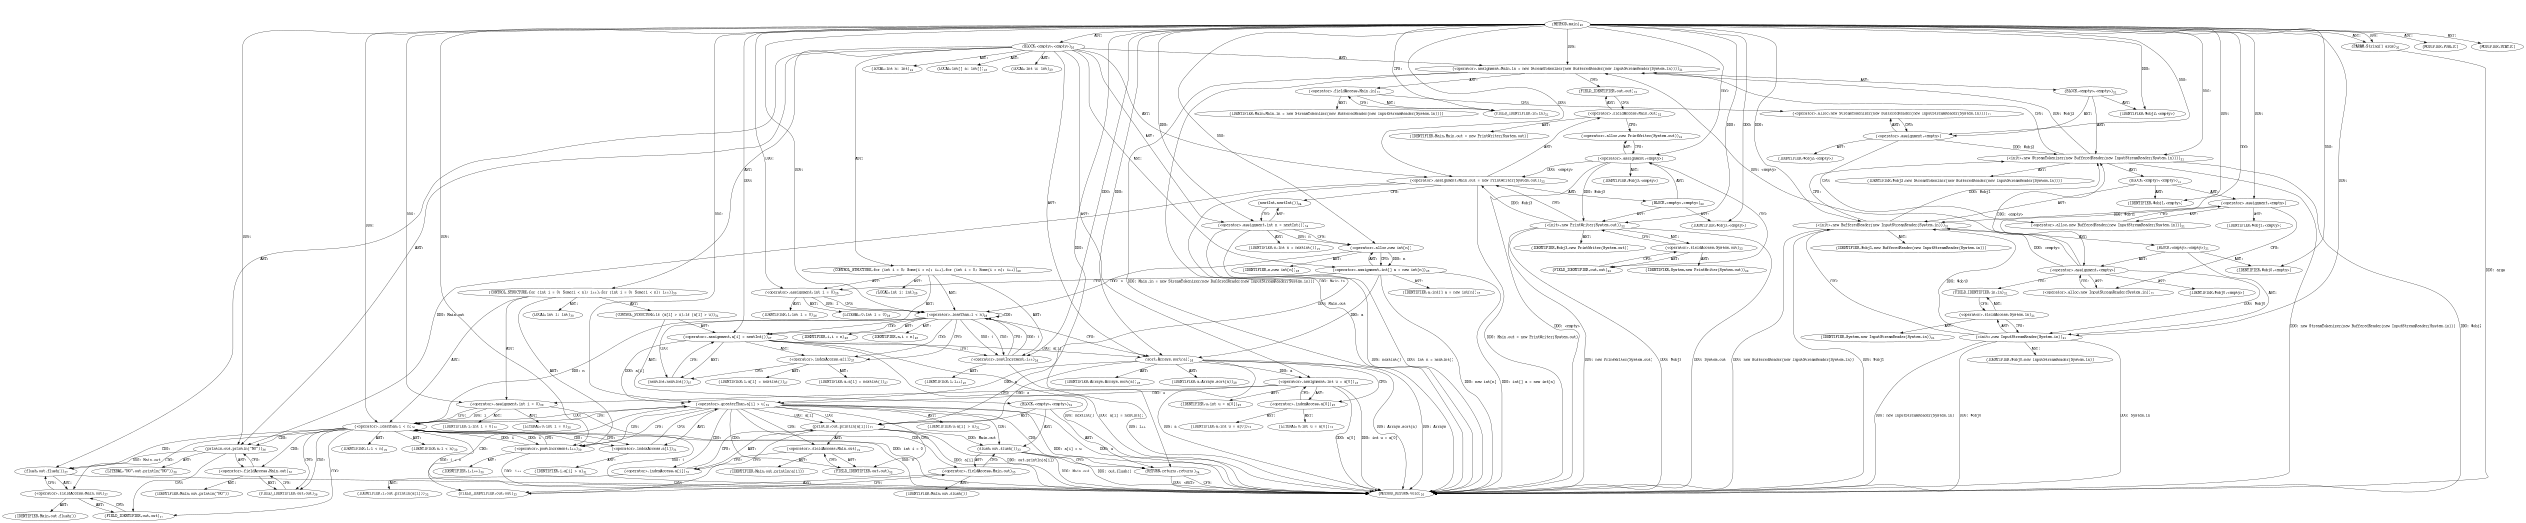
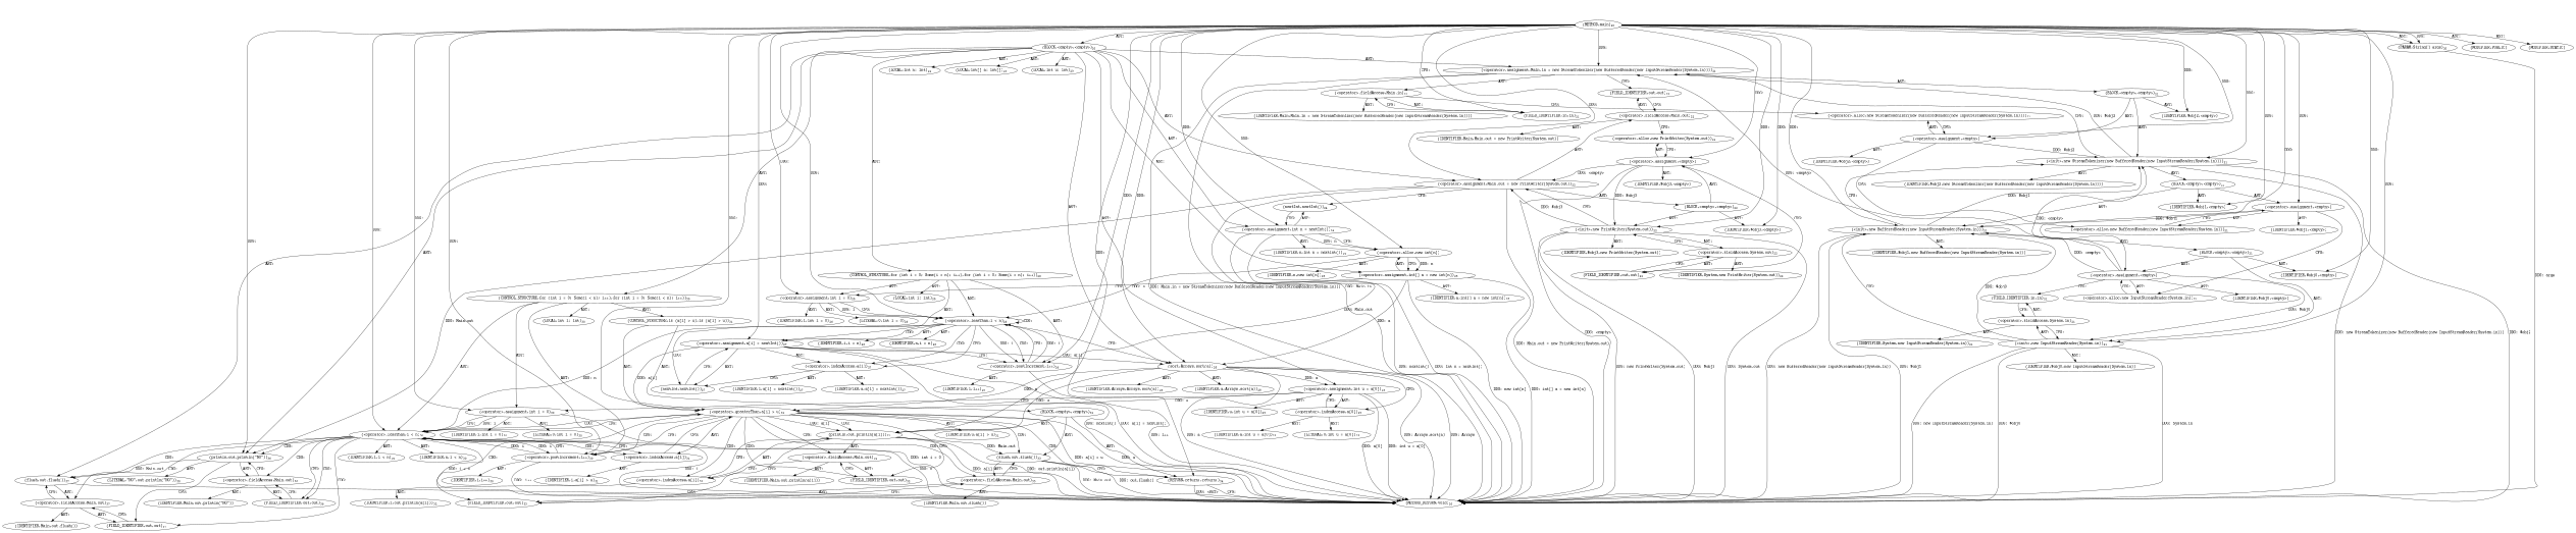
  digraph {
    fontname="Courier Prime"
    node [fontname="Courier Prime"]
    edge [fontname="Courier Prime"]
    n1 [label=<(METHOD,main)<SUB>20</SUB>>]
    n2 [label=<(PARAM,String[] args)<SUB>20</SUB>>]
    n3 [label=<(BLOCK,&lt;empty&gt;,&lt;empty&gt;)<SUB>20</SUB>>]
    n4 [label=<(&lt;operator&gt;.assignment,Main.in = new StreamTokenizer(new BufferedReader(new InputStreamReader(System.in))))<SUB>21</SUB>>]
    n5 [label=<(FIELD_IDENTIFIER,in,in)<SUB>21</SUB>>]
    n6 [label=<(&lt;operator&gt;.assignment,&lt;empty&gt;)>]
    n7 [label=<(&lt;init&gt;,new StreamTokenizer(new BufferedReader(new InputStreamReader(System.in))))<SUB>21</SUB>>]
    n8 [label=<(&lt;operator&gt;.assignment,&lt;empty&gt;)>]
    n9 [label=<(&lt;init&gt;,new BufferedReader(new InputStreamReader(System.in)))<SUB>21</SUB>>]
    n10 [label=<(&lt;operator&gt;.assignment,&lt;empty&gt;)>]
    n11 [label=<(&lt;init&gt;,new InputStreamReader(System.in))<SUB>21</SUB>>]
    n12 [label=<(IDENTIFIER,$obj0,&lt;empty&gt;)>]
    n13 [label=<(IDENTIFIER,$obj1,&lt;empty&gt;)>]
    n14 [label=<(IDENTIFIER,$obj2,&lt;empty&gt;)>]
    n15 [label=<(&lt;operator&gt;.assignment,Main.out = new PrintWriter(System.out))<SUB>22</SUB>>]
    n16 [label=<(&lt;operator&gt;.assignment,&lt;empty&gt;)>]
    n17 [label=<(&lt;init&gt;,new PrintWriter(System.out))<SUB>22</SUB>>]
    n18 [label=<(IDENTIFIER,$obj3,&lt;empty&gt;)>]
    n19 [label=<(&lt;operator&gt;.assignment,int n = nextInt())<SUB>24</SUB>>]
    n20 [label=<(&lt;operator&gt;.alloc,new int[n])>]
    n21 [label=<(&lt;operator&gt;.assignment,int i = 0)<SUB>26</SUB>>]
    n22 [label=<(&lt;operator&gt;.lessThan,i &lt; n)<SUB>26</SUB>>]
    n23 [label=<(&lt;operator&gt;.postIncrement,i++)<SUB>26</SUB>>]
    n24 [label=<(&lt;operator&gt;.assignment,a[i] = nextInt())<SUB>27</SUB>>]
    n25 [label=<(sort,Arrays.sort(a))<SUB>28</SUB>>]
    n26 [label=<(&lt;operator&gt;.assignment,int i = 0)<SUB>30</SUB>>]
    n27 [label=<(&lt;operator&gt;.lessThan,i &lt; n)<SUB>30</SUB>>]
    n28 [label=<(&lt;operator&gt;.postIncrement,i++)<SUB>30</SUB>>]
    n29 [label=<(&lt;operator&gt;.greaterThan,a[i] &gt; u)<SUB>31</SUB>>]
    n30 [label=<(RETURN,return;,return;)<SUB>34</SUB>>]
    n31 [label=<(println,out.println(&quot;NO&quot;))<SUB>36</SUB>>]
    n32 [label=<(MODIFIER,PUBLIC)>]
    n33 [label=<(MODIFIER,STATIC)>]
    n34 [label=<(METHOD_RETURN,void)<SUB>20</SUB>>]
    n35 [label=<(LOCAL,int n: int)<SUB>24</SUB>>]
    n36 [label=<(LOCAL,int[] a: int[])<SUB>25</SUB>>]
    n37 [label=<(&lt;operator&gt;.assignment,int[] a = new int[n])<SUB>25</SUB>>]
    n38 [label=<(CONTROL_STRUCTURE,for (int i = 0; Some(i &lt; n); i++),for (int i = 0; Some(i &lt; n); i++))<SUB>26</SUB>>]
    n39 [label=<(LOCAL,int u: int)<SUB>29</SUB>>]
    n40 [label=<(&lt;operator&gt;.assignment,int u = a[0])<SUB>29</SUB>>]
    n41 [label=<(CONTROL_STRUCTURE,for (int i = 0; Some(i &lt; n); i++),for (int i = 0; Some(i &lt; n); i++))<SUB>30</SUB>>]
    n42 [label=<(flush,out.flush())<SUB>37</SUB>>]
    n43 [label=<(&lt;operator&gt;.fieldAccess,Main.in)<SUB>21</SUB>>]
    n44 [label=<(BLOCK,&lt;empty&gt;,&lt;empty&gt;)<SUB>21</SUB>>]
    n45 [label=<(FIELD_IDENTIFIER,out,out)<SUB>22</SUB>>]
    n46 [label=<(&lt;operator&gt;.alloc,new StreamTokenizer(new BufferedReader(new InputStreamReader(System.in))))<SUB>21</SUB>>]
    n47 [label=<(IDENTIFIER,$obj2,&lt;empty&gt;)>]
    n48 [label=<(&lt;operator&gt;.alloc,new BufferedReader(new InputStreamReader(System.in)))<SUB>21</SUB>>]
    n49 [label=<(IDENTIFIER,$obj2,new StreamTokenizer(new BufferedReader(new InputStreamReader(System.in))))>]
    n50 [label=<(BLOCK,&lt;empty&gt;,&lt;empty&gt;)<SUB>21</SUB>>]
    n51 [label=<(IDENTIFIER,$obj1,&lt;empty&gt;)>]
    n52 [label=<(&lt;operator&gt;.alloc,new InputStreamReader(System.in))<SUB>21</SUB>>]
    n53 [label=<(IDENTIFIER,$obj1,new BufferedReader(new InputStreamReader(System.in)))>]
    n54 [label=<(BLOCK,&lt;empty&gt;,&lt;empty&gt;)<SUB>21</SUB>>]
    n55 [label=<(IDENTIFIER,$obj0,&lt;empty&gt;)>]
    n56 [label=<(FIELD_IDENTIFIER,in,in)<SUB>21</SUB>>]
    n57 [label=<(IDENTIFIER,$obj0,new InputStreamReader(System.in))>]
    n58 [label=<(&lt;operator&gt;.fieldAccess,System.in)<SUB>21</SUB>>]
    n59 [label=<(&lt;operator&gt;.fieldAccess,Main.out)<SUB>22</SUB>>]
    n60 [label=<(BLOCK,&lt;empty&gt;,&lt;empty&gt;)<SUB>22</SUB>>]
    n61 [label=<(nextInt,nextInt())<SUB>24</SUB>>]
    n62 [label=<(println,out.println(a[i]))<SUB>32</SUB>>]
    n63 [label=<(&lt;operator&gt;.alloc,new PrintWriter(System.out))<SUB>22</SUB>>]
    n64 [label=<(IDENTIFIER,$obj3,&lt;empty&gt;)>]
    n65 [label=<(FIELD_IDENTIFIER,out,out)<SUB>22</SUB>>]
    n66 [label=<(IDENTIFIER,$obj3,new PrintWriter(System.out))>]
    n67 [label=<(&lt;operator&gt;.fieldAccess,System.out)<SUB>22</SUB>>]
    n68 [label=<(IDENTIFIER,n,int n = nextInt())<SUB>24</SUB>>]
    n69 [label=<(IDENTIFIER,n,new int[n])<SUB>25</SUB>>]
    n70 [label=<(IDENTIFIER,i,int i = 0)<SUB>26</SUB>>]
    n71 [label=<(LITERAL,0,int i = 0)<SUB>26</SUB>>]
    n72 [label=<(IDENTIFIER,i,i &lt; n)<SUB>26</SUB>>]
    n73 [label=<(IDENTIFIER,n,i &lt; n)<SUB>26</SUB>>]
    n74 [label=<(&lt;operator&gt;.indexAccess,a[i])<SUB>27</SUB>>]
    n75 [label=<(nextInt,nextInt())<SUB>27</SUB>>]
    n76 [label=<(IDENTIFIER,i,i++)<SUB>26</SUB>>]
    n77 [label=<(IDENTIFIER,Arrays,Arrays.sort(a))<SUB>28</SUB>>]
    n78 [label=<(IDENTIFIER,a,Arrays.sort(a))<SUB>28</SUB>>]
    n79 [label=<(&lt;operator&gt;.indexAccess,a[0])<SUB>29</SUB>>]
    n80 [label=<(IDENTIFIER,i,int i = 0)<SUB>30</SUB>>]
    n81 [label=<(LITERAL,0,int i = 0)<SUB>30</SUB>>]
    n82 [label=<(IDENTIFIER,i,i &lt; n)<SUB>30</SUB>>]
    n83 [label=<(IDENTIFIER,n,i &lt; n)<SUB>30</SUB>>]
    n84 [label=<(&lt;operator&gt;.indexAccess,a[i])<SUB>31</SUB>>]
    n85 [label=<(&lt;operator&gt;.fieldAccess,Main.out)<SUB>36</SUB>>]
    n86 [label=<(FIELD_IDENTIFIER,out,out)<SUB>36</SUB>>]
    n87 [label=<(&lt;operator&gt;.fieldAccess,Main.out)<SUB>37</SUB>>]
    n88 [label=<(FIELD_IDENTIFIER,out,out)<SUB>37</SUB>>]
    n89 [label=<(IDENTIFIER,i,i++)<SUB>30</SUB>>]
    n90 [label=<(IDENTIFIER,u,a[i] &gt; u)<SUB>31</SUB>>]
    n91 [label=<(&lt;operator&gt;.fieldAccess,Main.out)<SUB>32</SUB>>]
    n92 [label=<(FIELD_IDENTIFIER,out,out)<SUB>32</SUB>>]
    n93 [label=<(&lt;operator&gt;.indexAccess,a[i])<SUB>32</SUB>>]
    n94 [label=<(flush,out.flush())<SUB>33</SUB>>]
    n95 [label=<(&lt;operator&gt;.fieldAccess,Main.out)<SUB>33</SUB>>]
    n96 [label=<(FIELD_IDENTIFIER,out,out)<SUB>33</SUB>>]
    n97 [label=<(LITERAL,&quot;NO&quot;,out.println(&quot;NO&quot;))<SUB>36</SUB>>]
    n98 [label=<(IDENTIFIER,a,int[] a = new int[n])<SUB>25</SUB>>]
    n99 [label=<(LOCAL,int i: int)<SUB>26</SUB>>]
    n100 [label=<(IDENTIFIER,u,int u = a[0])<SUB>29</SUB>>]
    n101 [label=<(LOCAL,int i: int)<SUB>30</SUB>>]
    n102 [label=<(CONTROL_STRUCTURE,if (a[i] &gt; u),if (a[i] &gt; u))<SUB>31</SUB>>]
    n103 [label=<(IDENTIFIER,Main,Main.in = new StreamTokenizer(new BufferedReader(new InputStreamReader(System.in))))>]
    n104 [label=<(IDENTIFIER,System,new InputStreamReader(System.in))<SUB>21</SUB>>]
    n105 [label=<(IDENTIFIER,Main,Main.out = new PrintWriter(System.out))>]
    n106 [label=<(IDENTIFIER,System,new PrintWriter(System.out))<SUB>22</SUB>>]
    n107 [label=<(IDENTIFIER,a,a[i] = nextInt())<SUB>27</SUB>>]
    n108 [label=<(IDENTIFIER,i,a[i] = nextInt())<SUB>27</SUB>>]
    n109 [label=<(IDENTIFIER,a,int u = a[0])<SUB>29</SUB>>]
    n110 [label=<(LITERAL,0,int u = a[0])<SUB>29</SUB>>]
    n111 [label=<(BLOCK,&lt;empty&gt;,&lt;empty&gt;)<SUB>31</SUB>>]
    n112 [label=<(IDENTIFIER,i,a[i] &gt; u)<SUB>31</SUB>>]
    n113 [label=<(IDENTIFIER,Main,out.println(&quot;NO&quot;))>]
    n114 [label=<(IDENTIFIER,Main,out.flush())>]
    n115 [label=<(IDENTIFIER,Main,out.println(a[i]))>]
    n116 [label=<(IDENTIFIER,i,out.println(a[i]))<SUB>32</SUB>>]
    n117 [label=<(IDENTIFIER,Main,out.flush())>]
    n1 -> n2 [label="AST: "]
    n1 -> n2 [label="DDG: "]
    n1 -> n3 [label="AST: "]
    n1 -> n4 [label="DDG: "]
    n1 -> n5 [label="CFG: "]
    n1 -> n6 [label="DDG: "]
    n1 -> n7 [label="DDG: "]
    n1 -> n8 [label="DDG: "]
    n1 -> n9 [label="DDG: "]
    n1 -> n10 [label="DDG: "]
    n1 -> n11 [label="DDG: "]
    n1 -> n12 [label="DDG: "]
    n1 -> n13 [label="DDG: "]
    n1 -> n14 [label="DDG: "]
    n1 -> n15 [label="DDG: "]
    n1 -> n16 [label="DDG: "]
    n1 -> n17 [label="DDG: "]
    n1 -> n18 [label="DDG: "]
    n1 -> n19 [label="DDG: "]
    n1 -> n20 [label="DDG: "]
    n1 -> n21 [label="DDG: "]
    n1 -> n22 [label="DDG: "]
    n1 -> n23 [label="DDG: "]
    n1 -> n24 [label="DDG: "]
    n1 -> n25 [label="DDG: "]
    n1 -> n26 [label="DDG: "]
    n1 -> n27 [label="DDG: "]
    n1 -> n28 [label="DDG: "]
    n1 -> n29 [label="DDG: "]
    n1 -> n30 [label="DDG: "]
    n1 -> n31 [label="DDG: "]
    n1 -> n32 [label="AST: "]
    n1 -> n33 [label="AST: "]
    n2 -> n34 [label="DDG: args"]
    n3 -> n4 [label="AST: "]
    n3 -> n15 [label="AST: "]
    n3 -> n19 [label="AST: "]
    n3 -> n25 [label="AST: "]
    n3 -> n31 [label="AST: "]
    n3 -> n35 [label="AST: "]
    n3 -> n36 [label="AST: "]
    n3 -> n37 [label="AST: "]
    n3 -> n38 [label="AST: "]
    n3 -> n39 [label="AST: "]
    n3 -> n40 [label="AST: "]
    n3 -> n41 [label="AST: "]
    n3 -> n42 [label="AST: "]
    n4 -> n34 [label="DDG: Main.in"]
    n4 -> n34 [label="DDG: Main.in = new StreamTokenizer(new BufferedReader(new InputStreamReader(System.in)))"]
    n4 -> n43 [label="AST: "]
    n4 -> n44 [label="AST: "]
    n4 -> n45 [label="CFG: "]
    n5 -> n43 [label="CFG: "]
    n6 -> n7 [label="DDG: $obj2"]
    n6 -> n46 [label="AST: "]
    n6 -> n47 [label="AST: "]
    n6 -> n48 [label="CFG: "]
    n7 -> n4 [label="CFG: "]
    n7 -> n4 [label="DDG: $obj2"]
    n7 -> n34 [label="DDG: $obj2"]
    n7 -> n34 [label="DDG: new StreamTokenizer(new BufferedReader(new InputStreamReader(System.in)))"]
    n7 -> n49 [label="AST: "]
    n7 -> n50 [label="AST: "]
    n8 -> n9 [label="DDG: $obj1"]
    n8 -> n48 [label="AST: "]
    n8 -> n51 [label="AST: "]
    n8 -> n52 [label="CFG: "]
    n9 -> n7 [label="CFG: "]
    n9 -> n7 [label="DDG: $obj1"]
    n9 -> n34 [label="DDG: $obj1"]
    n9 -> n34 [label="DDG: new BufferedReader(new InputStreamReader(System.in))"]
    n9 -> n53 [label="AST: "]
    n9 -> n54 [label="AST: "]
    n10 -> n4 [label="DDG: &lt;empty&gt;"]
    n10 -> n7 [label="DDG: &lt;empty&gt;"]
    n10 -> n9 [label="DDG: &lt;empty&gt;"]
    n10 -> n11 [label="DDG: $obj0"]
    n10 -> n52 [label="AST: "]
    n10 -> n55 [label="AST: "]
    n10 -> n56 [label="CFG: "]
    n11 -> n9 [label="CFG: "]
    n11 -> n9 [label="DDG: $obj0"]
    n11 -> n34 [label="DDG: $obj0"]
    n11 -> n34 [label="DDG: System.in"]
    n11 -> n34 [label="DDG: new InputStreamReader(System.in)"]
    n11 -> n57 [label="AST: "]
    n11 -> n58 [label="AST: "]
    n15 -> n31 [label="DDG: Main.out"]
    n15 -> n34 [label="DDG: Main.out = new PrintWriter(System.out)"]
    n15 -> n59 [label="AST: "]
    n15 -> n60 [label="AST: "]
    n15 -> n61 [label="CFG: "]
    n15 -> n62 [label="DDG: Main.out"]
    n16 -> n15 [label="DDG: &lt;empty&gt;"]
    n16 -> n17 [label="DDG: $obj3"]
    n16 -> n34 [label="DDG: &lt;empty&gt;"]
    n16 -> n63 [label="AST: "]
    n16 -> n64 [label="AST: "]
    n16 -> n65 [label="CFG: "]
    n17 -> n15 [label="CFG: "]
    n17 -> n15 [label="DDG: $obj3"]
    n17 -> n34 [label="DDG: $obj3"]
    n17 -> n34 [label="DDG: System.out"]
    n17 -> n34 [label="DDG: new PrintWriter(System.out)"]
    n17 -> n66 [label="AST: "]
    n17 -> n67 [label="AST: "]
    n19 -> n20 [label="CFG: "]
    n19 -> n20 [label="DDG: n"]
    n19 -> n34 [label="DDG: nextInt()"]
    n19 -> n34 [label="DDG: int n = nextInt()"]
    n19 -> n61 [label="AST: "]
    n19 -> n68 [label="AST: "]
    n20 -> n22 [label="DDG: n"]
    n20 -> n37 [label="CFG: "]
    n20 -> n37 [label="DDG: n"]
    n20 -> n69 [label="AST: "]
    n21 -> n22 [label="CFG: "]
    n21 -> n22 [label="DDG: i"]
    n21 -> n70 [label="AST: "]
    n21 -> n71 [label="AST: "]
    n22 -> n22 [label="CDG: "]
    n22 -> n23 [label="DDG: i"]
    n22 -> n23 [label="CDG: "]
    n22 -> n24 [label="CDG: "]
    n22 -> n25 [label="CFG: "]
    n22 -> n27 [label="DDG: n"]
    n22 -> n72 [label="AST: "]
    n22 -> n73 [label="AST: "]
    n22 -> n74 [label="CFG: "]
    n22 -> n74 [label="CDG: "]
    n22 -> n75 [label="CDG: "]
    n23 -> n22 [label="CFG: "]
    n23 -> n22 [label="DDG: i"]
    n23 -> n34 [label="DDG: i++"]
    n23 -> n76 [label="AST: "]
    n24 -> n23 [label="CFG: "]
    n24 -> n25 [label="DDG: a[i]"]
    n24 -> n29 [label="DDG: a[i]"]
    n24 -> n34 [label="DDG: nextInt()"]
    n24 -> n34 [label="DDG: a[i] = nextInt()"]
    n24 -> n74 [label="AST: "]
    n24 -> n75 [label="AST: "]
    n25 -> n29 [label="DDG: a"]
    n25 -> n34 [label="DDG: a"]
    n25 -> n34 [label="DDG: Arrays.sort(a)"]
    n25 -> n34 [label="DDG: Arrays"]
    n25 -> n40 [label="DDG: a"]
    n25 -> n62 [label="DDG: a"]
    n25 -> n77 [label="AST: "]
    n25 -> n78 [label="AST: "]
    n25 -> n79 [label="CFG: "]
    n26 -> n27 [label="CFG: "]
    n26 -> n27 [label="DDG: i"]
    n26 -> n34 [label="DDG: int i = 0"]
    n26 -> n80 [label="AST: "]
    n26 -> n81 [label="AST: "]
    n27 -> n28 [label="DDG: i"]
    n27 -> n29 [label="CDG: "]
    n27 -> n31 [label="CDG: "]
    n27 -> n34 [label="DDG: i"]
    n27 -> n34 [label="DDG: n"]
    n27 -> n34 [label="DDG: i &lt; n"]
    n27 -> n42 [label="CDG: "]
    n27 -> n82 [label="AST: "]
    n27 -> n83 [label="AST: "]
    n27 -> n84 [label="CFG: "]
    n27 -> n84 [label="CDG: "]
    n27 -> n85 [label="CDG: "]
    n27 -> n86 [label="CFG: "]
    n27 -> n86 [label="CDG: "]
    n27 -> n87 [label="CDG: "]
    n27 -> n88 [label="CDG: "]
    n28 -> n27 [label="CFG: "]
    n28 -> n27 [label="DDG: i"]
    n28 -> n34 [label="DDG: i++"]
    n28 -> n89 [label="AST: "]
    n29 -> n27 [label="CDG: "]
    n29 -> n28 [label="CFG: "]
    n29 -> n28 [label="CDG: "]
    n29 -> n30 [label="CDG: "]
    n29 -> n34 [label="DDG: u"]
    n29 -> n34 [label="DDG: a[i] &gt; u"]
    n29 -> n62 [label="DDG: a[i]"]
    n29 -> n62 [label="CDG: "]
    n29 -> n84 [label="AST: "]
    n29 -> n90 [label="AST: "]
    n29 -> n91 [label="CDG: "]
    n29 -> n92 [label="CFG: "]
    n29 -> n92 [label="CDG: "]
    n29 -> n93 [label="CDG: "]
    n29 -> n94 [label="CDG: "]
    n29 -> n95 [label="CDG: "]
    n29 -> n96 [label="CDG: "]
    n30 -> n34 [label="CFG: "]
    n30 -> n34 [label="DDG: &lt;RET&gt;"]
    n31 -> n42 [label="DDG: Main.out"]
    n31 -> n85 [label="AST: "]
    n31 -> n88 [label="CFG: "]
    n31 -> n97 [label="AST: "]
    n37 -> n20 [label="AST: "]
    n37 -> n21 [label="CFG: "]
    n37 -> n25 [label="DDG: a"]
    n37 -> n34 [label="DDG: new int[n]"]
    n37 -> n34 [label="DDG: int[] a = new int[n]"]
    n37 -> n98 [label="AST: "]
    n38 -> n21 [label="AST: "]
    n38 -> n22 [label="AST: "]
    n38 -> n23 [label="AST: "]
    n38 -> n24 [label="AST: "]
    n38 -> n99 [label="AST: "]
    n40 -> n26 [label="CFG: "]
    n40 -> n29 [label="DDG: u"]
    n40 -> n34 [label="DDG: a[0]"]
    n40 -> n34 [label="DDG: int u = a[0]"]
    n40 -> n79 [label="AST: "]
    n40 -> n100 [label="AST: "]
    n41 -> n26 [label="AST: "]
    n41 -> n27 [label="AST: "]
    n41 -> n28 [label="AST: "]
    n41 -> n101 [label="AST: "]
    n41 -> n102 [label="AST: "]
    n42 -> n34 [label="CFG: "]
    n42 -> n87 [label="AST: "]
    n43 -> n5 [label="AST: "]
    n43 -> n46 [label="CFG: "]
    n43 -> n103 [label="AST: "]
    n44 -> n6 [label="AST: "]
    n44 -> n7 [label="AST: "]
    n44 -> n14 [label="AST: "]
    n45 -> n59 [label="CFG: "]
    n46 -> n6 [label="CFG: "]
    n48 -> n8 [label="CFG: "]
    n50 -> n8 [label="AST: "]
    n50 -> n9 [label="AST: "]
    n50 -> n13 [label="AST: "]
    n52 -> n10 [label="CFG: "]
    n54 -> n10 [label="AST: "]
    n54 -> n11 [label="AST: "]
    n54 -> n12 [label="AST: "]
    n56 -> n58 [label="CFG: "]
    n58 -> n11 [label="CFG: "]
    n58 -> n56 [label="AST: "]
    n58 -> n104 [label="AST: "]
    n59 -> n45 [label="AST: "]
    n59 -> n63 [label="CFG: "]
    n59 -> n105 [label="AST: "]
    n60 -> n16 [label="AST: "]
    n60 -> n17 [label="AST: "]
    n60 -> n18 [label="AST: "]
    n61 -> n19 [label="CFG: "]
    n62 -> n34 [label="DDG: a[i]"]
    n62 -> n34 [label="DDG: out.println(a[i])"]
    n62 -> n91 [label="AST: "]
    n62 -> n93 [label="AST: "]
    n62 -> n94 [label="DDG: Main.out"]
    n62 -> n96 [label="CFG: "]
    n63 -> n16 [label="CFG: "]
    n65 -> n67 [label="CFG: "]
    n67 -> n17 [label="CFG: "]
    n67 -> n65 [label="AST: "]
    n67 -> n106 [label="AST: "]
    n74 -> n75 [label="CFG: "]
    n74 -> n107 [label="AST: "]
    n74 -> n108 [label="AST: "]
    n75 -> n24 [label="CFG: "]
    n79 -> n40 [label="CFG: "]
    n79 -> n109 [label="AST: "]
    n79 -> n110 [label="AST: "]
    n84 -> n29 [label="CFG: "]
    n84 -> n112 [label="AST: "]
    n85 -> n31 [label="CFG: "]
    n85 -> n86 [label="AST: "]
    n85 -> n113 [label="AST: "]
    n86 -> n85 [label="CFG: "]
    n87 -> n42 [label="CFG: "]
    n87 -> n88 [label="AST: "]
    n87 -> n114 [label="AST: "]
    n88 -> n87 [label="CFG: "]
    n91 -> n92 [label="AST: "]
    n91 -> n93 [label="CFG: "]
    n91 -> n115 [label="AST: "]
    n92 -> n91 [label="CFG: "]
    n93 -> n62 [label="CFG: "]
    n93 -> n116 [label="AST: "]
    n94 -> n30 [label="CFG: "]
    n94 -> n34 [label="DDG: Main.out"]
    n94 -> n34 [label="DDG: out.flush()"]
    n94 -> n95 [label="AST: "]
    n95 -> n94 [label="CFG: "]
    n95 -> n96 [label="AST: "]
    n95 -> n117 [label="AST: "]
    n96 -> n95 [label="CFG: "]
-   n102 -> n24 [label="AST: "]
+   n102 -> n29 [label="AST: "]
    n102 -> n111 [label="AST: "]
    n111 -> n30 [label="AST: "]
    n111 -> n62 [label="AST: "]
    n111 -> n94 [label="AST: "]
  }
